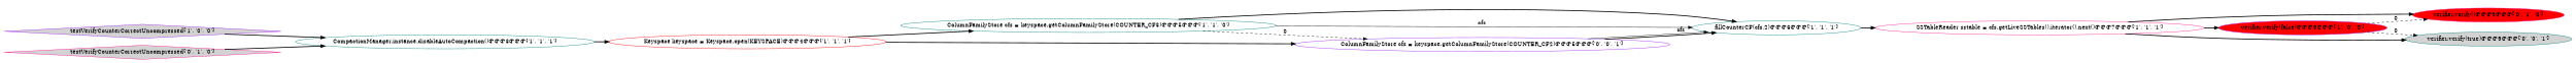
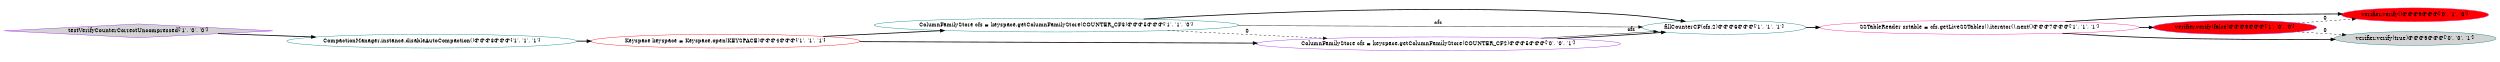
  digraph {
    rankdir=LR
    node [color=teal fillcolor=white shape=ellipse style=filled]
    edge [style=bold]
    n1 [color=deeppink fillcolor=red label="verifier.verify()@@@9@@@['0', '1', '0']"]
    n2 [color=red label="Keyspace keyspace = Keyspace.open(KEYSPACE)@@@4@@@['1', '1', '1']"]
    n3 [label="ColumnFamilyStore cfs = keyspace.getColumnFamilyStore(COUNTER_CF3)@@@5@@@['1', '1', '0']"]
    n4 [color=purple label="ColumnFamilyStore cfs = keyspace.getColumnFamilyStore(COUNTER_CF2)@@@5@@@['0', '0', '1']"]
    n5 [label="fillCounterCF(cfs,2)@@@6@@@['1', '1', '1']"]
    n6 [color=deeppink label="SSTableReader sstable = cfs.getLiveSSTables().iterator().next()@@@7@@@['1', '1', '1']"]
    n7 [fillcolor=lightgray label="verifier.verify(true)@@@9@@@['0', '0', '1']"]
    n8 [color=purple fillcolor=lightgray label="testVerifyCounterCorrectUncompressed['1', '0', '0']" shape=diamond]
    n9 [label="CompactionManager.instance.disableAutoCompaction()@@@3@@@['1', '1', '1']"]
    n10 [color=purple fillcolor=red label="verifier.verify(false)@@@9@@@['1', '0', '0']"]
-   n11 [color=deeppink fillcolor=lightgray label="testVerifyCounterCorrectUncompressed['0', '1', '0']" shape=diamond]
    n2 -> n3
    n2 -> n4
    n3 -> n4 [label=0 style=dashed]
    n3 -> n5
    n3 -> n5 [label=cfs style=solid]
    n4 -> n5 [label=cfs style=solid]
    n4 -> n5
    n5 -> n6
    n6 -> n1
    n6 -> n7
    n6 -> n10
    n8 -> n9
    n9 -> n2
    n10 -> n1 [label=0 style=dashed]
    n10 -> n7 [label=0 style=dashed]
-   n11 -> n9
  }
